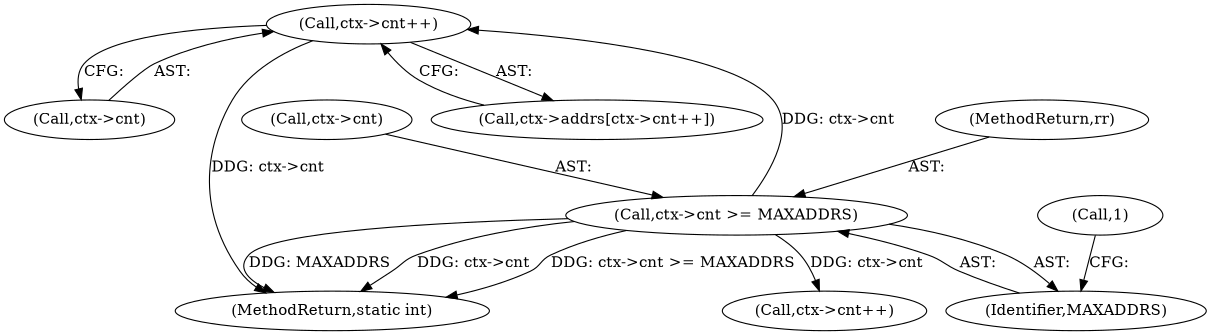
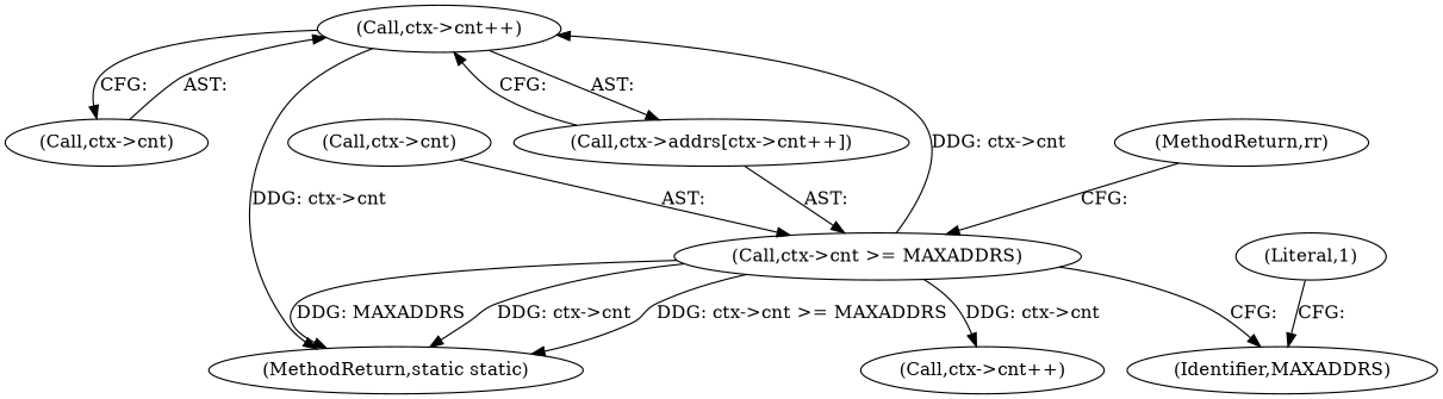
  digraph {
    n1 [label="(Call,ctx->cnt++)"]
    n2 [label="(Call,ctx->cnt)"]
-   n3 [label="(MethodReturn,static int)"]
+   n3 [label="(MethodReturn,static static)"]
    n4 [label="(Call,ctx->addrs[ctx->cnt++])"]
    n5 [label="(Call,ctx->cnt >= MAXADDRS)"]
    n6 [label="(Identifier,MAXADDRS)"]
    n7 [label="(Call,ctx->cnt++)"]
-   n8 [label="(Call,1)"]
+   n8 [label="(Literal,1)"]
    n9 [label="(MethodReturn,rr)"]
    n10 [label="(Call,ctx->cnt)"]
    n1 -> n2 [label="CFG: "]
    n1 -> n3 [label="DDG: ctx->cnt"]
    n1 -> n4 [label="AST: "]
    n2 -> n1 [label="AST: "]
    n4 -> n1 [label="CFG: "]
    n5 -> n1 [label="DDG: ctx->cnt"]
    n5 -> n3 [label="DDG: MAXADDRS"]
    n5 -> n3 [label="DDG: ctx->cnt"]
    n5 -> n3 [label="DDG: ctx->cnt >= MAXADDRS"]
-   n5 -> n6 [label="AST: "]
+   n5 -> n6 [label="CFG: "]
    n5 -> n7 [label="DDG: ctx->cnt"]
-   n6 -> n5 [label="AST: "]
+   n4 -> n5 [label="AST: "]
    n8 -> n6 [label="CFG: "]
-   n9 -> n5 [label="AST: "]
+   n9 -> n5 [label="CFG: "]
    n10 -> n5 [label="AST: "]
  }
